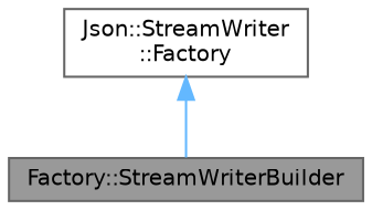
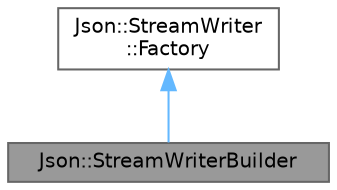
  digraph {
    node [color=gray40 fontname=Helvetica fontsize=10 shape=box style=filled]
-   n1 [fillcolor=grey60 fontcolor=black height=0.2 label="Factory::StreamWriterBuilder" width=0.4]
+   n1 [fillcolor=grey60 fontcolor=black height=0.2 label="Json::StreamWriterBuilder" width=0.4]
    n2 [fillcolor=white height=0.2 label="Json::StreamWriter\l::Factory" width=0.4]
    n2 -> n1 [color=steelblue1 dir=back fontname=Helvetica fontsize=10 labelfontname=Helvetica labelfontsize=10 style=solid]
  }
